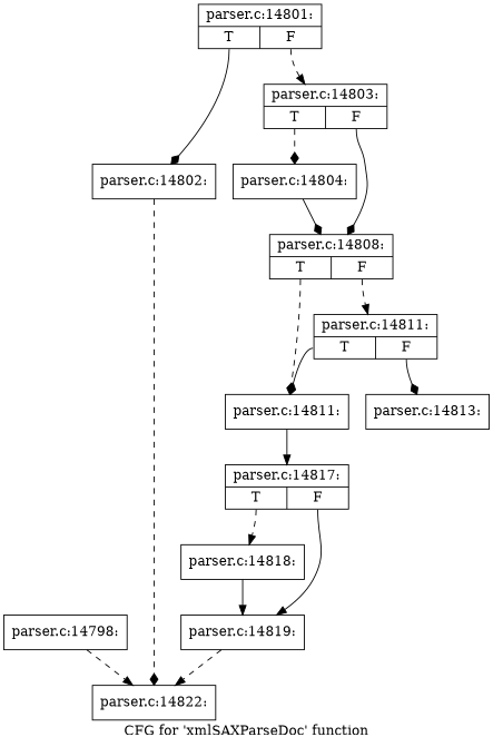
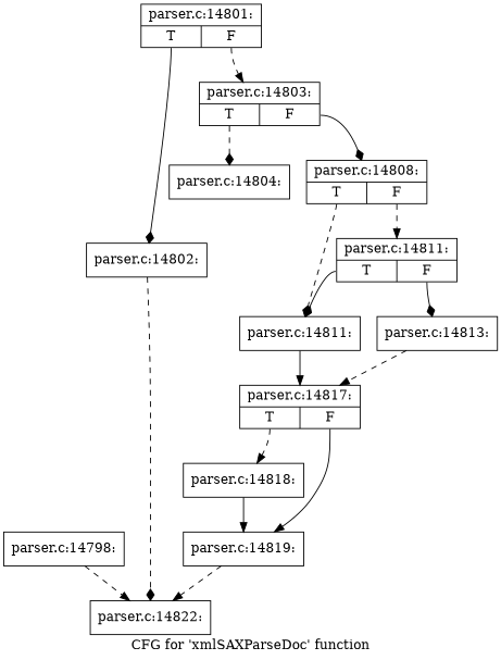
  digraph {
    label="CFG for 'xmlSAXParseDoc' function"
    node [shape=record]
    edge [arrowhead=normal style=dashed]
    n1 [label="{parser.c:14798:}"]
    n2 [label="{parser.c:14822:}"]
    n3 [label="{parser.c:14801:|{<s0>T|<s1>F}}"]
    n4 [label="{parser.c:14802:}"]
    n5 [label="{parser.c:14803:|{<s0>T|<s1>F}}"]
    n6 [label="{parser.c:14804:}"]
    n7 [label="{parser.c:14808:|{<s0>T|<s1>F}}"]
    n8 [label="{parser.c:14811:}"]
    n9 [label="{parser.c:14811:|{<s0>T|<s1>F}}"]
    n10 [label="{parser.c:14817:|{<s0>T|<s1>F}}"]
    n11 [label="{parser.c:14813:}"]
    n12 [label="{parser.c:14818:}"]
    n13 [label="{parser.c:14819:}"]
    n1 -> n2
    n3 -> n4 [arrowhead=diamond style=solid tailport=s0]
    n3 -> n5 [tailport=s1]
    n4 -> n2 [arrowhead=diamond]
    n5 -> n6 [arrowhead=diamond tailport=s0]
    n5 -> n7 [arrowhead=diamond style=solid tailport=s1]
-   n6 -> n7 [arrowhead=diamond style=solid]
    n7 -> n8 [arrowhead=diamond tailport=s0]
    n7 -> n9 [tailport=s1]
    n8 -> n10 [style=solid]
    n9 -> n8 [arrowhead=diamond style=solid tailport=s0]
    n9 -> n11 [arrowhead=diamond style=solid tailport=s1]
    n10 -> n12 [tailport=s0]
    n10 -> n13 [style=solid tailport=s1]
+   n11 -> n10
    n12 -> n13 [style=solid]
    n13 -> n2
  }
